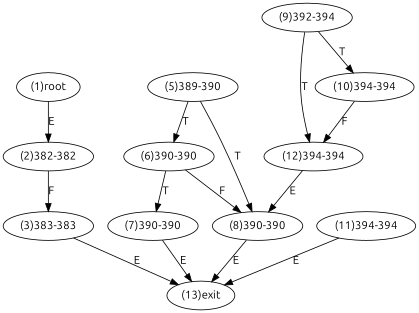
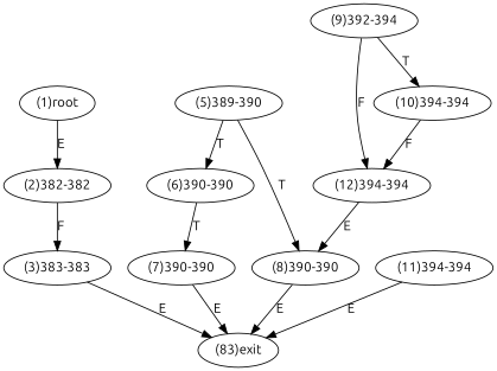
  digraph {
    fontname=Ubuntu
    node [fontname=Ubuntu]
    edge [fontname=Ubuntu]
    n1 [label="(1)root"]
    n2 [label="(2)382-382"]
    n3 [label="(3)383-383"]
-   n4 [label="(13)exit"]
+   n4 [label="(83)exit"]
    n5 [label="(5)389-390"]
    n6 [label="(6)390-390"]
    n7 [label="(8)390-390"]
    n8 [label="(9)392-394"]
    n9 [label="(10)394-394"]
    n10 [label="(12)394-394"]
    n11 [label="(7)390-390"]
    n12 [label="(11)394-394"]
    n1 -> n2 [label=E]
    n2 -> n3 [label=F]
    n3 -> n4 [label=E]
    n5 -> n6 [label=T]
    n5 -> n7 [label=T]
-   n6 -> n7 [label=F]
    n6 -> n11 [label=T]
    n7 -> n4 [label=E]
    n8 -> n9 [label=T]
-   n8 -> n10 [label=T]
+   n8 -> n10 [label=F]
    n9 -> n10 [label=F]
    n10 -> n7 [label=E]
    n11 -> n4 [label=E]
    n12 -> n4 [label=E]
  }
